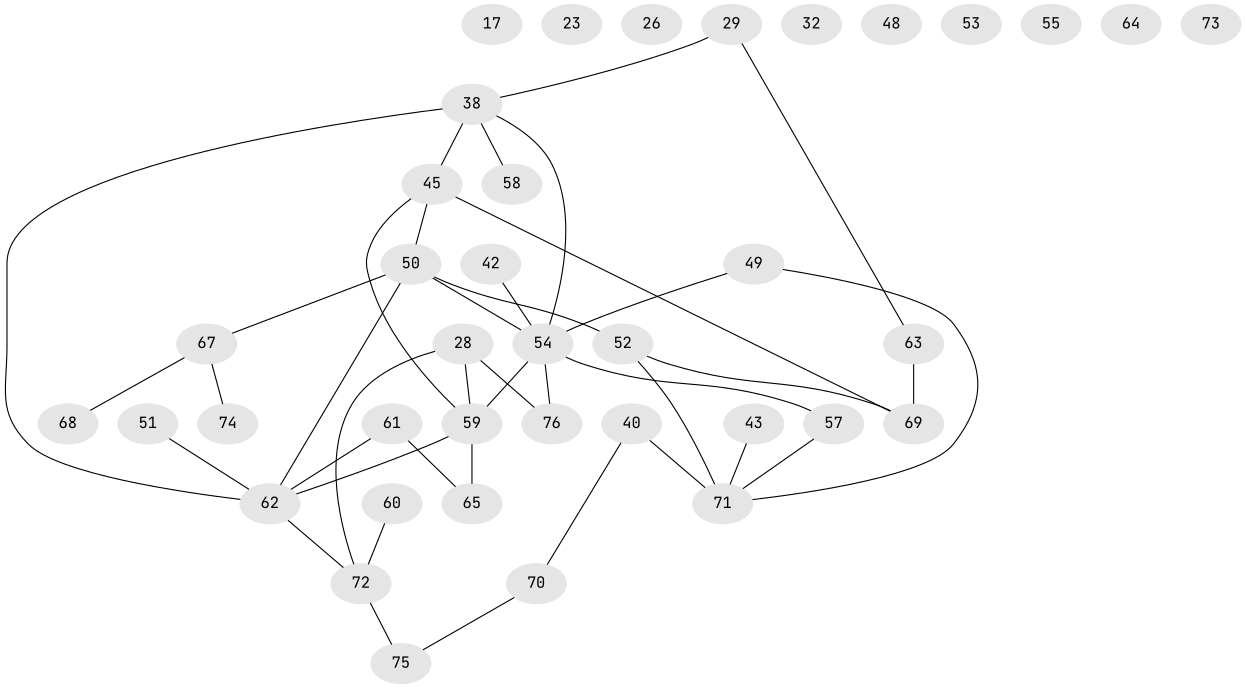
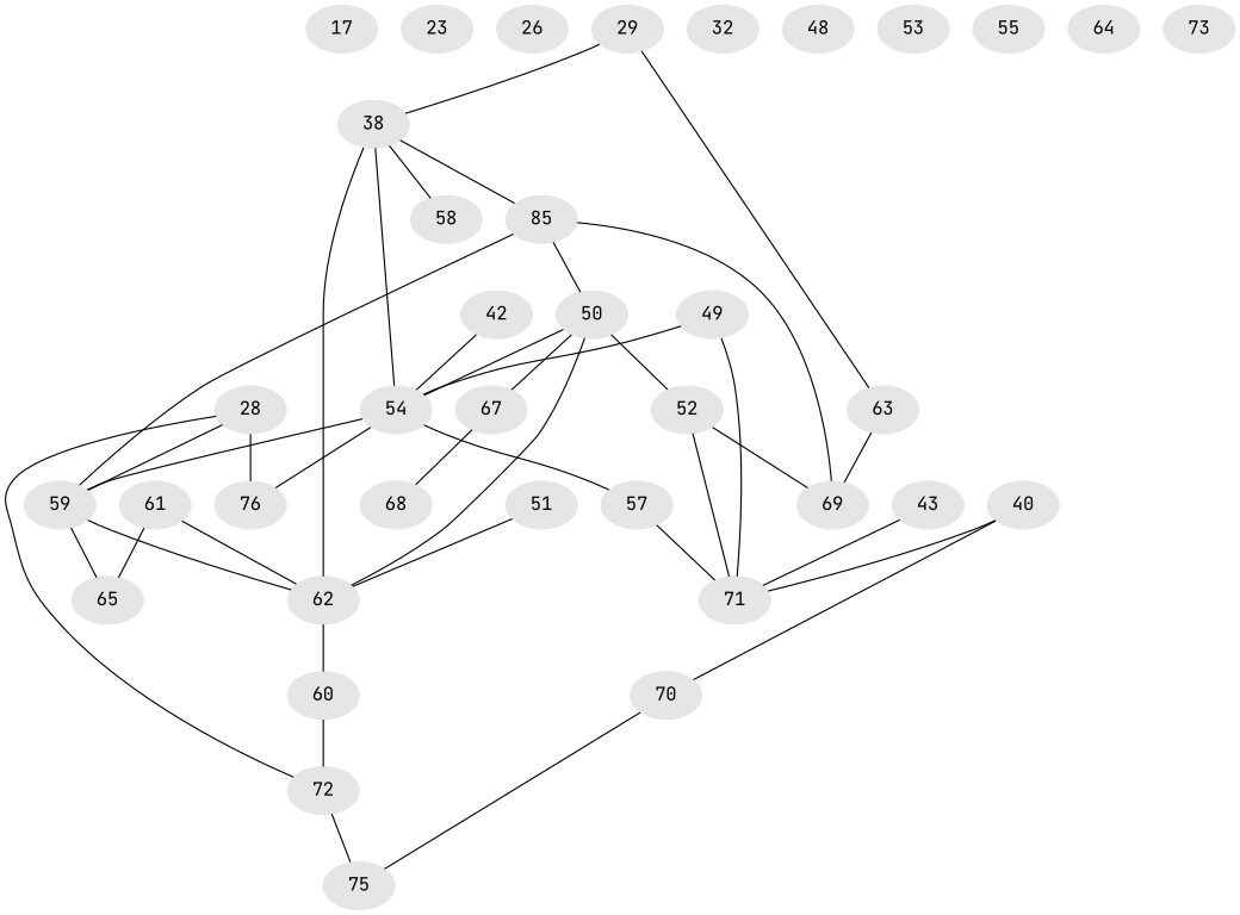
  graph {
    fontname="JetBrains Mono"
    node [color=gray90 fontname="JetBrains Mono" style=filled]
    edge [fontname="JetBrains Mono"]
    17
    23
    26
    59 [super="+44+47"]
    62 [super="+1+30+37"]
    65
    28
    72 [super="+18"]
    76
    75
    38 [super="+21+4+22"]
-   45
+   45 [label=85]
    54 [super="+12+41+46"]
    58 [super="+10"]
    29
    63 [super="+14"]
    69 [super="+66+20"]
    32
    50
    57
    40 [super="+15+39"]
    70
    71 [super="+27"]
    42
    43
    52 [super="+8"]
    67 [super="+7+56"]
    48
    49
    68
-   74
    51
    53
    55
    60 [super="+34"]
    61
    64
    73
    59 -- 62 [weight=2]
    59 -- 65
-   62 -- 72
+   62 -- 60
    28 -- 59 [weight=2]
    28 -- 72
    28 -- 76
    72 -- 75
    38 -- 62 [weight=3]
    38 -- 45 [weight=2]
    38 -- 54 [weight=3]
    38 -- 58
    45 -- 59
    45 -- 69
    45 -- 50
    54 -- 59 [weight=4]
    54 -- 76
    54 -- 57
    29 -- 38
    29 -- 63
    63 -- 69 [weight=3]
    50 -- 62
    50 -- 54 [weight=2]
    50 -- 52
    50 -- 67
    57 -- 71
    40 -- 70
    40 -- 71
    70 -- 75
    42 -- 54
    43 -- 71
    52 -- 69
    52 -- 71 [weight=2]
    67 -- 68
-   67 -- 74
    49 -- 54
    49 -- 71
    51 -- 62
    60 -- 72
    61 -- 62
    61 -- 65
  }
